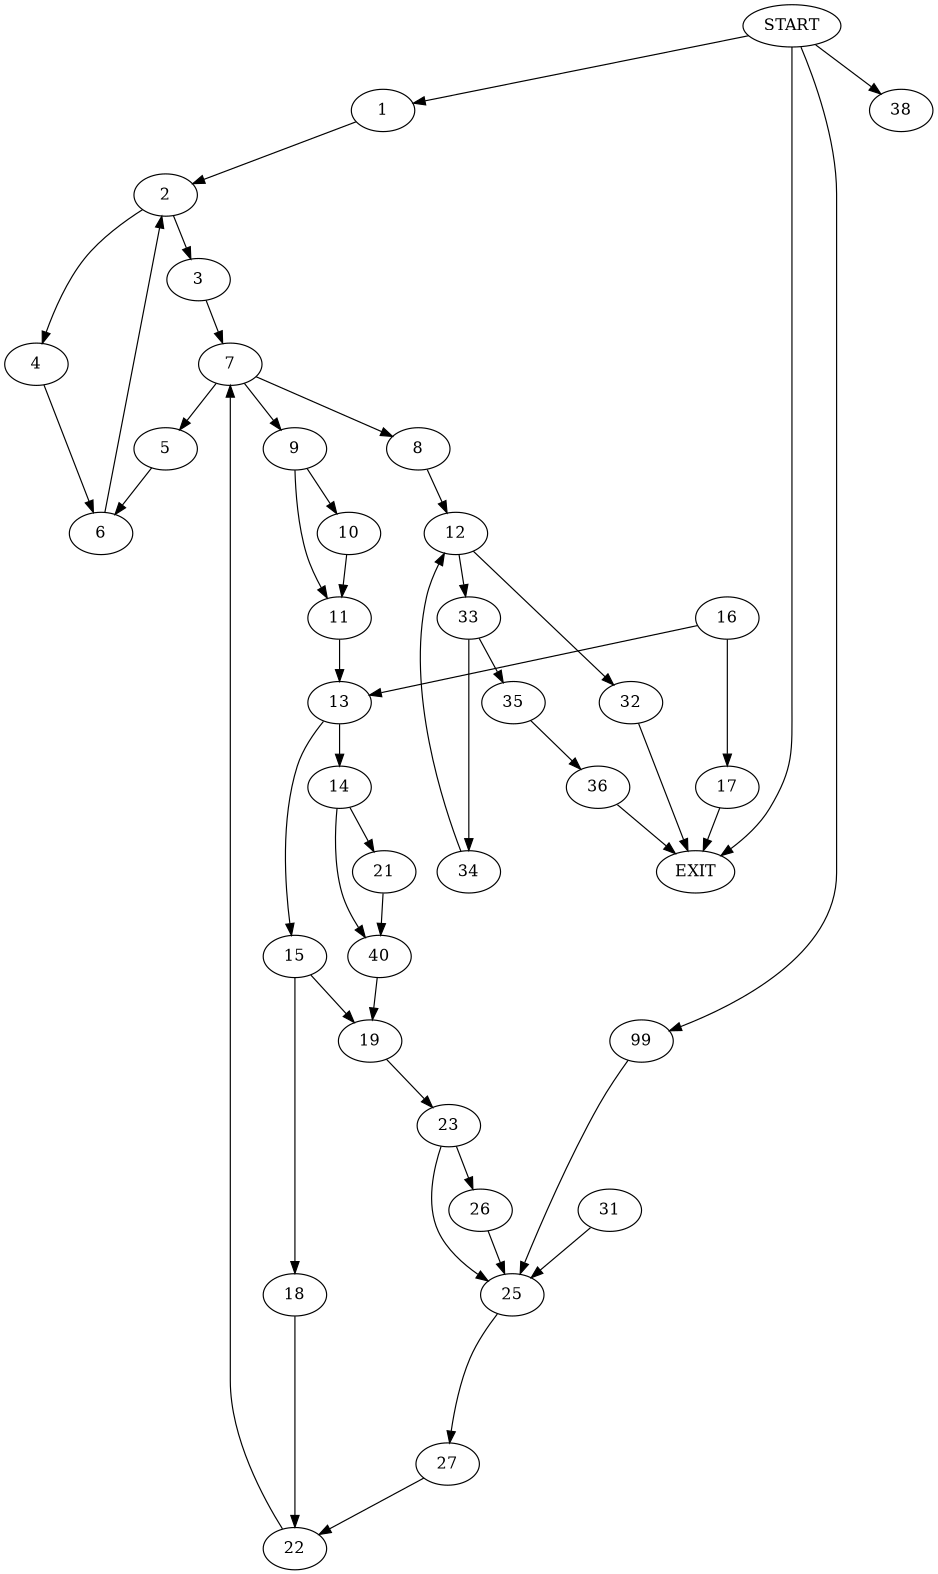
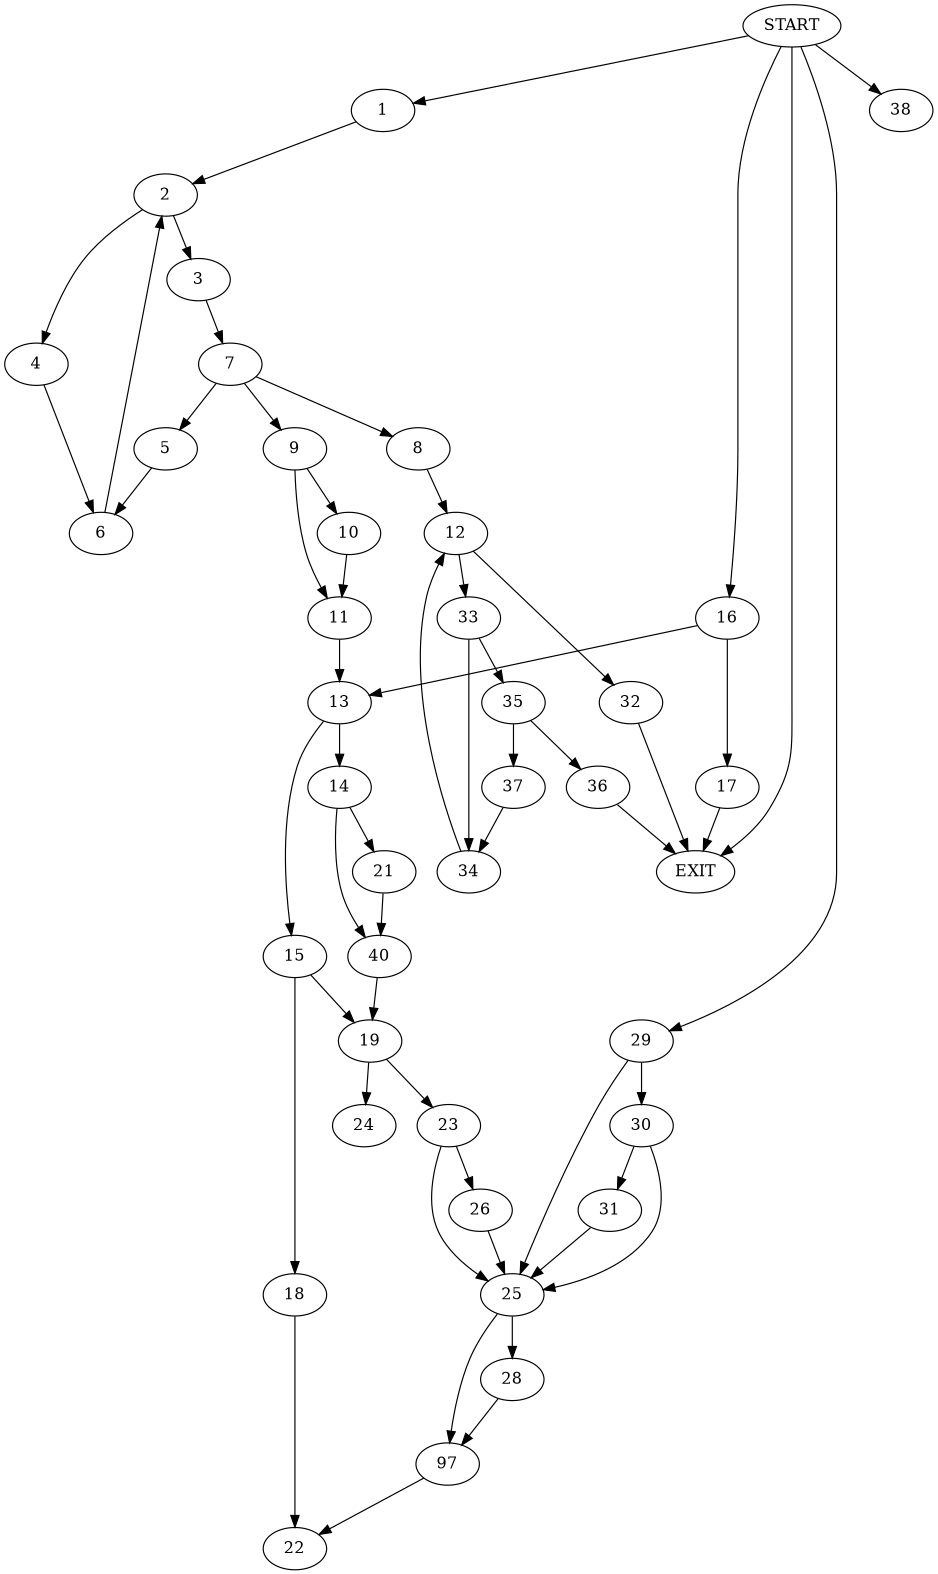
  digraph {
    n1 [label=START]
    1
    16
-   29 [label=99]
+   29
    38
    n6 [label=EXIT]
    2
    13
    17
    25
+   30
    3
    4
    7
    6
    5
    8
    9
    12
    10
    11
    32
    33
    14
    15
    34
    35
    n28 [label=40]
    21
    18
    19
    22
    23
+   24
    26
-   27
+   27 [label=97]
+   28
    31
    36
+   37
    n1 -> 1
+   n1 -> 16
    n1 -> 29
    n1 -> 38
    n1 -> n6
    1 -> 2
    16 -> 13
    16 -> 17
    29 -> 25
+   29 -> 30
    2 -> 3
    2 -> 4
    13 -> 14
    13 -> 15
    17 -> n6
    25 -> 27
+   25 -> 28
+   30 -> 25
+   30 -> 31
    3 -> 7
    4 -> 6
    7 -> 5
    7 -> 8
    7 -> 9
    6 -> 2
    5 -> 6
    8 -> 12
    9 -> 10
    9 -> 11
    12 -> 32
    12 -> 33
    10 -> 11
    11 -> 13
    32 -> n6
    33 -> 34
    33 -> 35
    14 -> n28
    14 -> 21
    15 -> 18
    15 -> 19
    34 -> 12
    35 -> 36
+   35 -> 37
    n28 -> 19
    21 -> n28
    18 -> 22
    19 -> 23
-   22 -> 7
+   19 -> 24
    23 -> 25
    23 -> 26
    26 -> 25
    27 -> 22
+   28 -> 27
    31 -> 25
    36 -> n6
+   37 -> 34
  }
